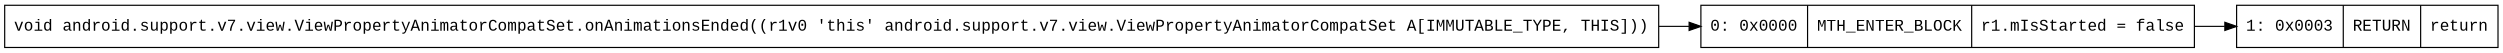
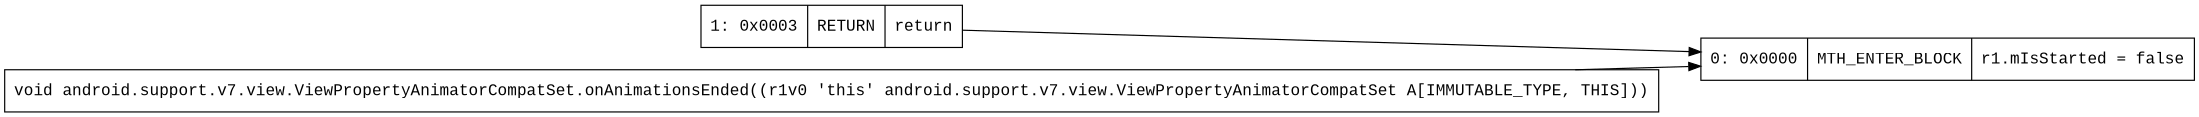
  digraph {
    rankdir=LR
    fontname="Liberation Mono"
    node [shape=record fontname="Liberation Mono"]
    edge [fontname="Liberation Mono"]
    n1 [label="{0\:\ 0x0000|MTH_ENTER_BLOCK\l|r1.mIsStarted = false\l}"]
    n2 [label="{1\:\ 0x0003|RETURN\l|return\l}"]
    n3 [label="{void android.support.v7.view.ViewPropertyAnimatorCompatSet.onAnimationsEnded((r1v0 'this' android.support.v7.view.ViewPropertyAnimatorCompatSet A[IMMUTABLE_TYPE, THIS])) }"]
-   n1 -> n2
+   n2 -> n1
    n3 -> n1
  }
